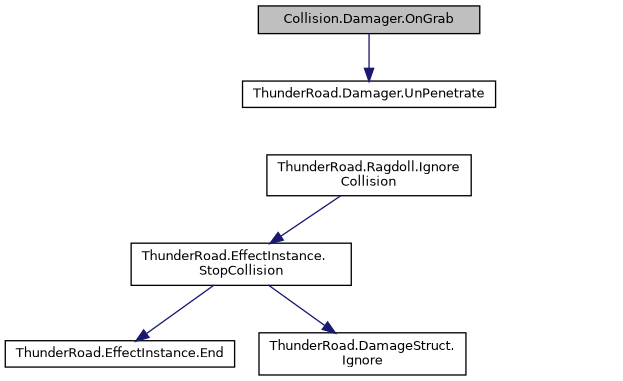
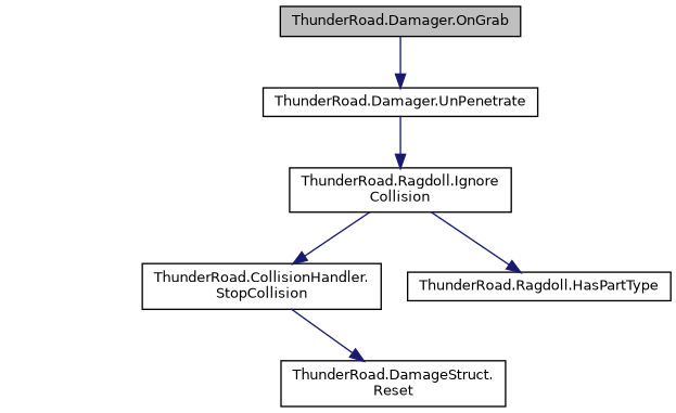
  digraph {
    rankdir=TB
    node [color=black fillcolor=white fontname=Helvetica fontsize=10 shape=record style=filled]
    edge [color=midnightblue fontname=Helvetica fontsize=10 labelfontname=Helvetica labelfontsize=10 style=solid]
-   n1 [fillcolor=grey75 fontcolor=black height=0.2 label="Collision.Damager.OnGrab" width=0.4]
+   n1 [fillcolor=grey75 fontcolor=black height=0.2 label="ThunderRoad.Damager.OnGrab" width=0.4]
    n2 [height=0.2 label="ThunderRoad.Damager.UnPenetrate" width=0.4]
    n3 [height=0.2 label="ThunderRoad.Ragdoll.Ignore\lCollision" width=0.4]
-   n4 [height=0.2 label="ThunderRoad.EffectInstance.\lStopCollision" width=0.4]
-   n6 [height=0.2 label="ThunderRoad.EffectInstance.End" width=0.4]
-   n7 [height=0.2 label="ThunderRoad.DamageStruct.\lIgnore" width=0.4]
+   n4 [height=0.2 label="ThunderRoad.CollisionHandler.\lStopCollision" width=0.4]
+   n5 [height=0.2 label="ThunderRoad.Ragdoll.HasPartType" width=0.4]
+   n7 [height=0.2 label="ThunderRoad.DamageStruct.\lReset" width=0.4]
    n1 -> n2
+   n2 -> n3
    n3 -> n4
-   n4 -> n6
+   n3 -> n5
    n4 -> n7
  }
